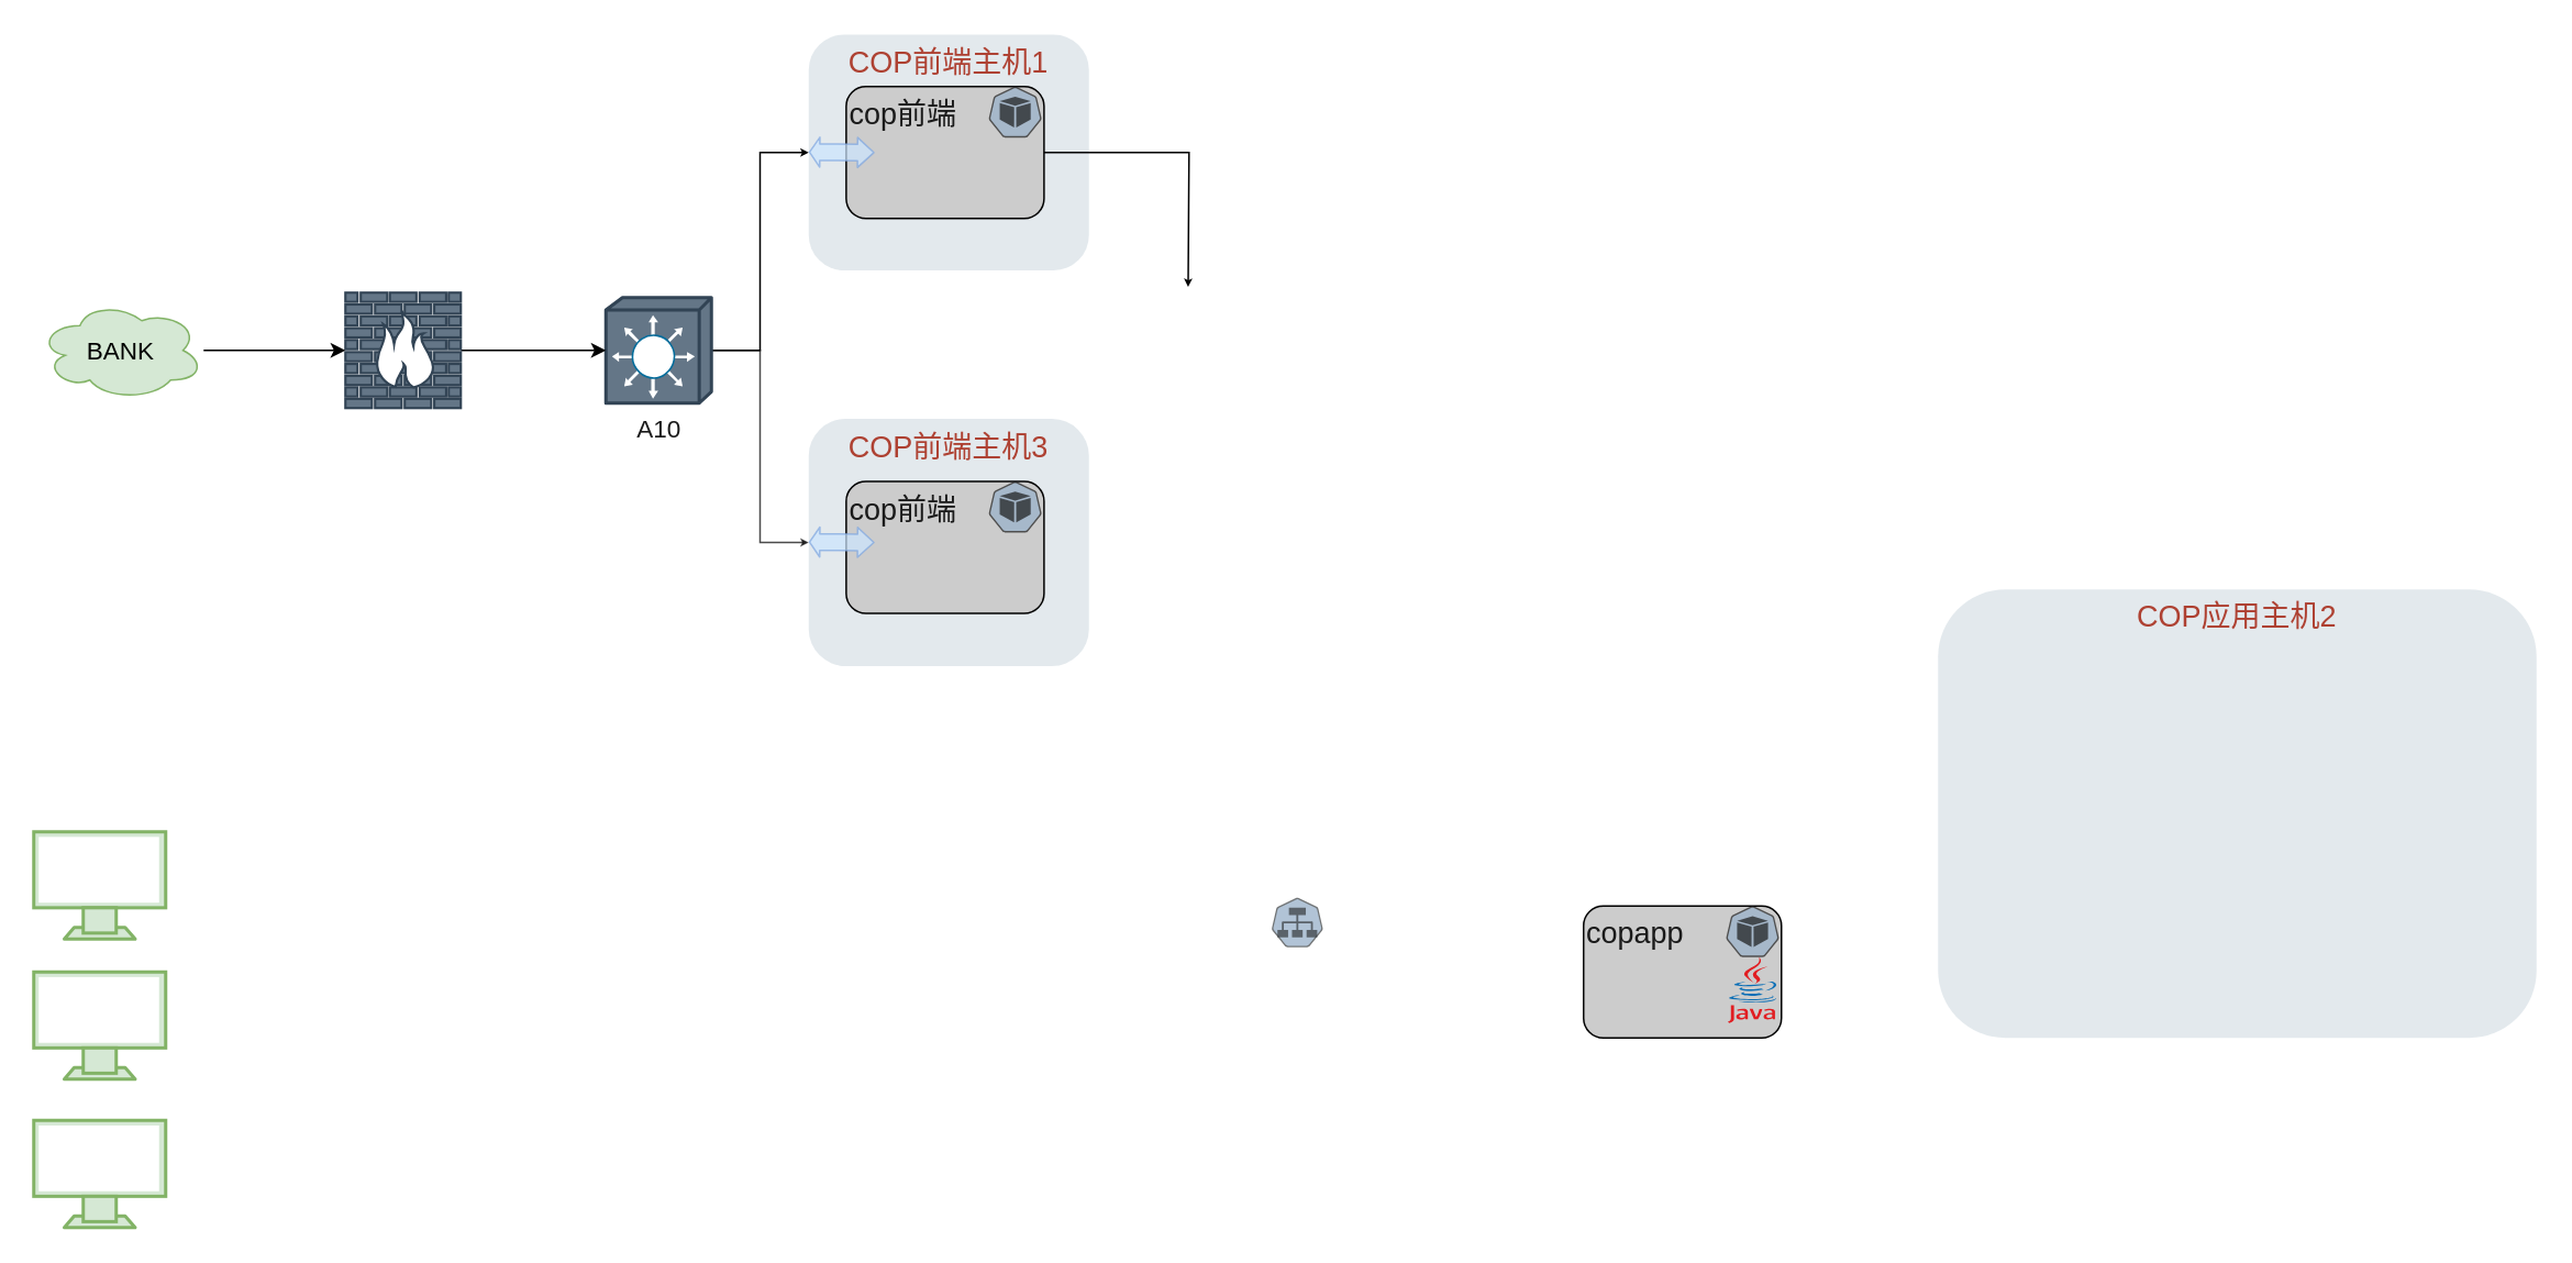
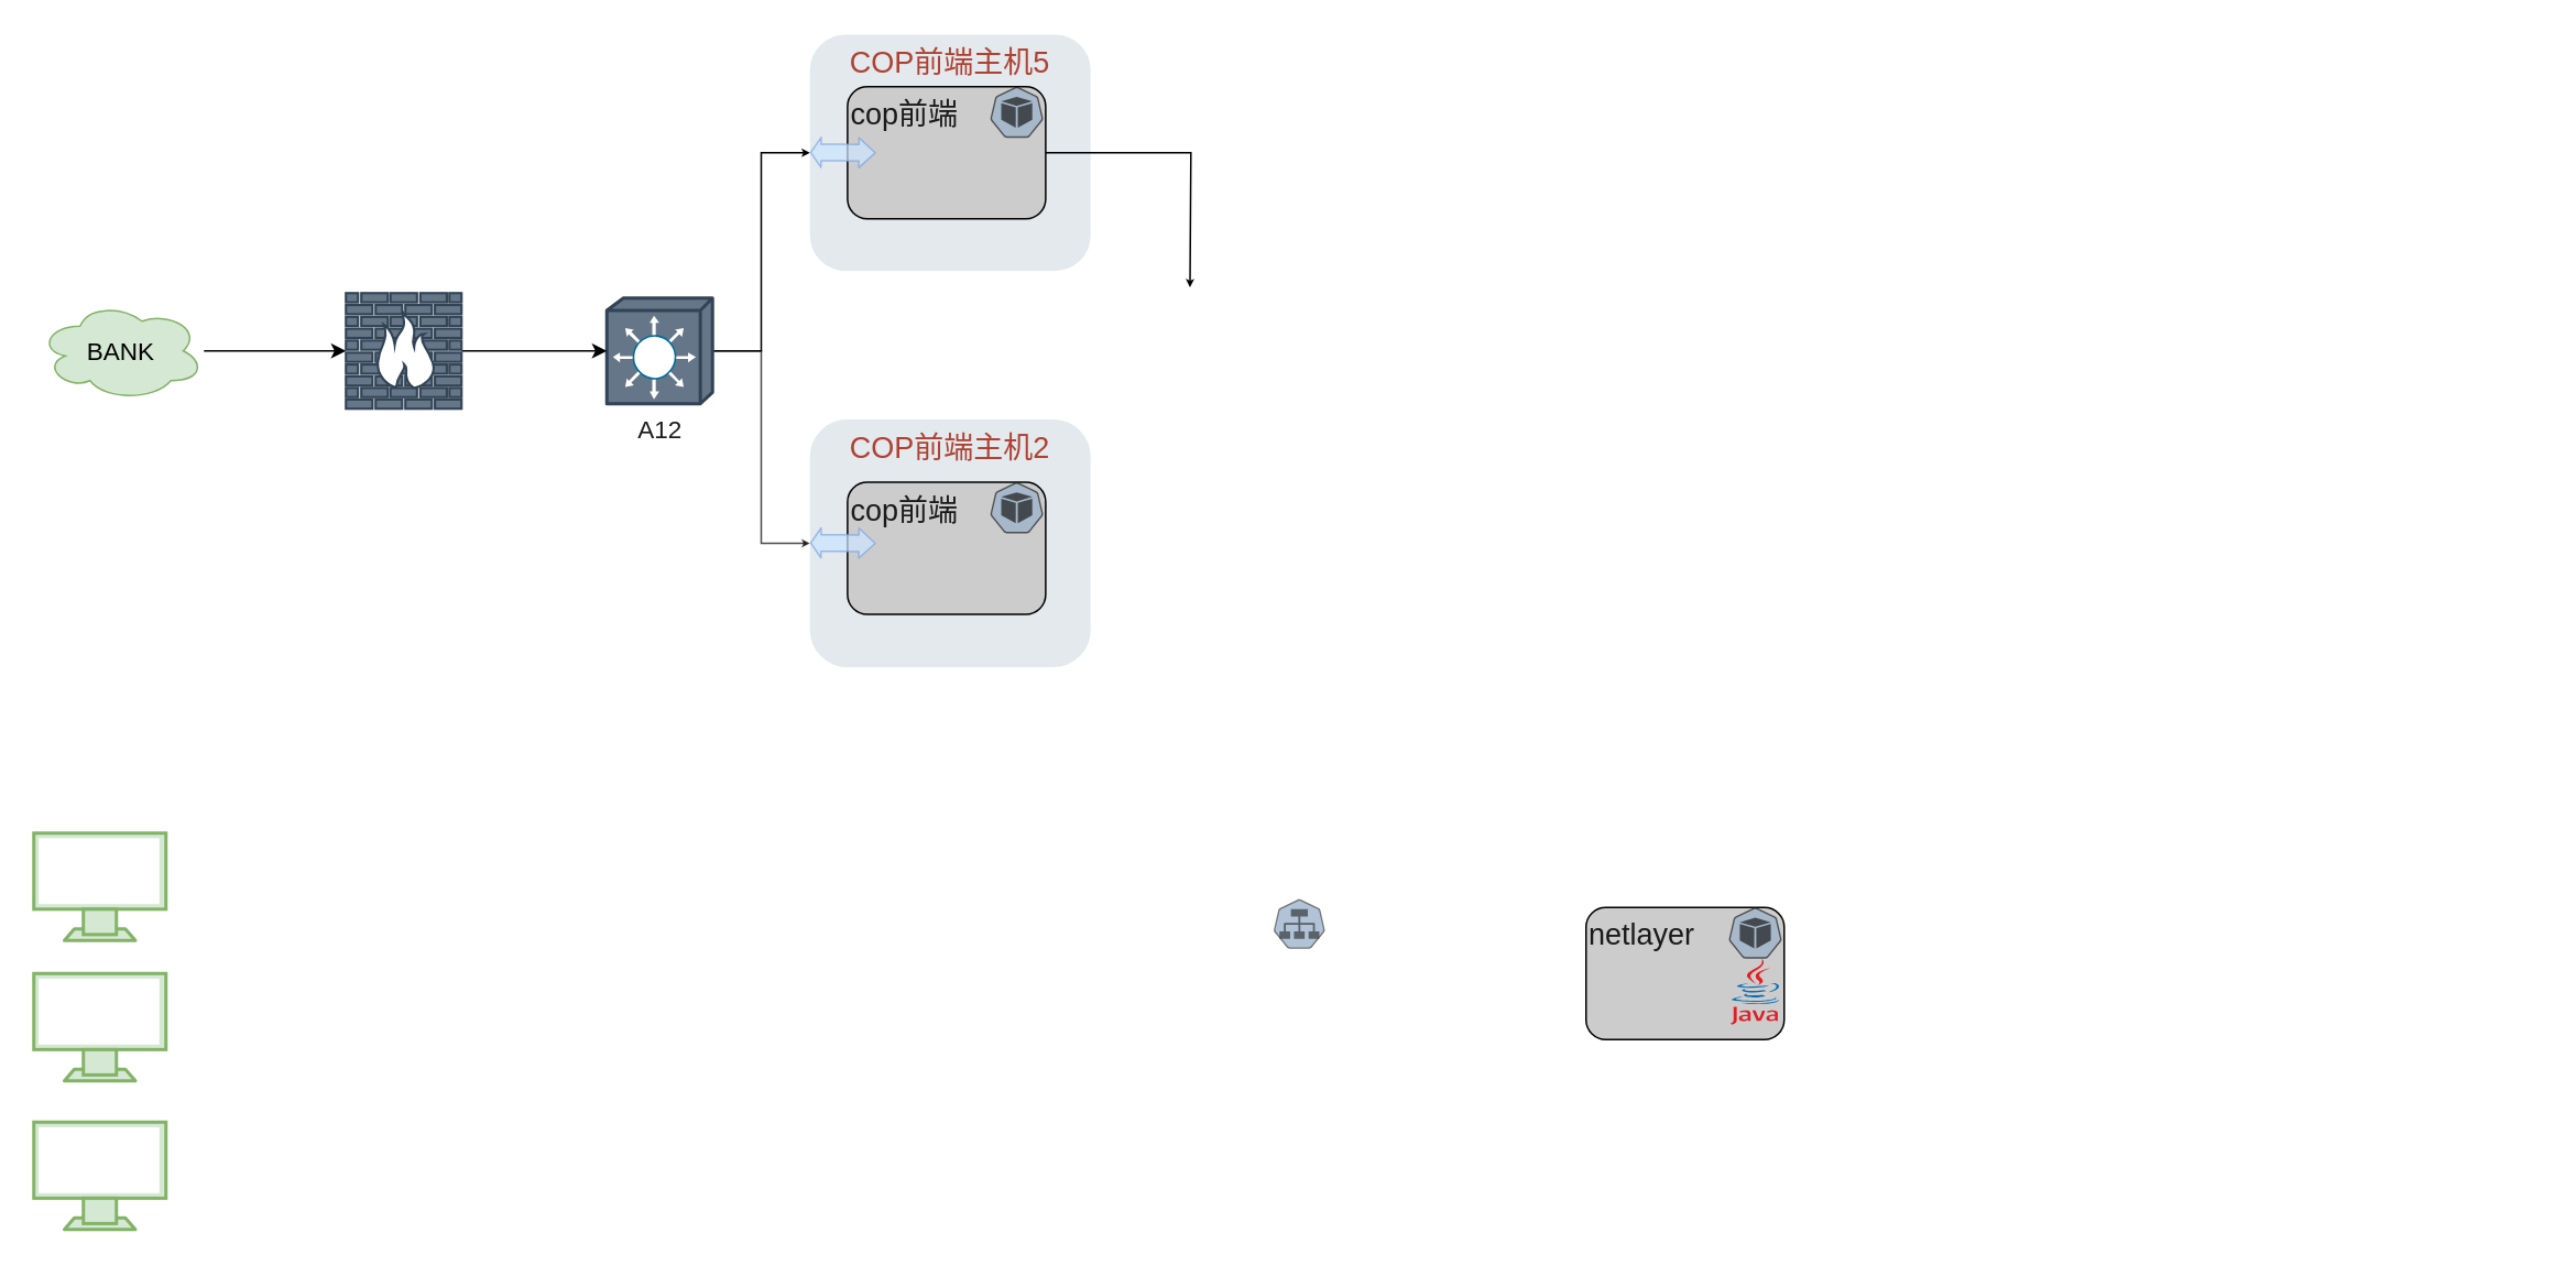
  <mxCell id="0" />
  <mxCell id="1" value="netlayer1" parent="0" />
- <mxCell id="2" value="COP前端主机1" style="rounded=1;whiteSpace=wrap;html=1;shadow=0;strokeColor=none;fillColor=#BAC8D3;gradientColor=none;fontSize=18;fontColor=#AE4132;verticalAlign=top;fontStyle=0;opacity=40;strokeWidth=3;" parent="1" vertex="1"><mxGeometry x="490" y="20.5" width="170" height="143" as="geometry" /></mxCell>
+ <mxCell id="2" value="COP前端主机5" style="rounded=1;whiteSpace=wrap;html=1;shadow=0;strokeColor=none;fillColor=#BAC8D3;gradientColor=none;fontSize=18;fontColor=#AE4132;verticalAlign=top;fontStyle=0;opacity=40;strokeWidth=3;" parent="1" vertex="1"><mxGeometry x="490" y="20.5" width="170" height="143" as="geometry" /></mxCell>
  <mxCell id="3" value="" style="verticalAlign=top;verticalLabelPosition=bottom;labelPosition=center;align=center;html=1;outlineConnect=0;fillColor=#d5e8d4;strokeColor=#82b366;gradientDirection=north;strokeWidth=2;shape=mxgraph.networks.monitor;" parent="1" vertex="1"><mxGeometry x="20" y="589" width="80" height="65" as="geometry" /></mxCell>
  <mxCell id="4" style="edgeStyle=orthogonalEdgeStyle;rounded=0;orthogonalLoop=1;jettySize=auto;html=1;entryX=0;entryY=0.5;entryDx=0;entryDy=0;fontSize=18;fontColor=#99FF99;startArrow=none;startFill=0;endArrow=classic;endFill=1;startSize=2;endSize=2;strokeWidth=1;" parent="1" source="6" target="2" edge="1"><mxGeometry relative="1" as="geometry" /></mxCell>
  <mxCell id="5" style="edgeStyle=orthogonalEdgeStyle;rounded=0;orthogonalLoop=1;jettySize=auto;html=1;entryX=0;entryY=0.5;entryDx=0;entryDy=0;fontSize=18;fontColor=#99FF99;startArrow=none;startFill=0;endArrow=classic;endFill=1;startSize=2;endSize=2;strokeColor=#000000;strokeWidth=1;fillColor=default;opacity=70;" parent="1" source="6" target="14" edge="1"><mxGeometry relative="1" as="geometry" /></mxCell>
- <mxCell id="6" value="A10" style="shape=mxgraph.cisco.switches.layer_3_switch;sketch=0;html=1;pointerEvents=1;dashed=0;fillColor=#647687;strokeColor=#314354;strokeWidth=2;verticalLabelPosition=bottom;verticalAlign=top;align=center;outlineConnect=0;fontSize=15;fontColor=#1A1A1A;" parent="1" vertex="1"><mxGeometry x="367" y="180" width="64" height="64" as="geometry" /></mxCell>
+ <mxCell id="6" value="A12" style="shape=mxgraph.cisco.switches.layer_3_switch;sketch=0;html=1;pointerEvents=1;dashed=0;fillColor=#647687;strokeColor=#314354;strokeWidth=2;verticalLabelPosition=bottom;verticalAlign=top;align=center;outlineConnect=0;fontSize=15;fontColor=#1A1A1A;" parent="1" vertex="1"><mxGeometry x="367" y="180" width="64" height="64" as="geometry" /></mxCell>
  <mxCell id="7" value="" style="verticalAlign=top;verticalLabelPosition=bottom;labelPosition=center;align=center;html=1;outlineConnect=0;fillColor=#d5e8d4;strokeColor=#82b366;gradientDirection=north;strokeWidth=2;shape=mxgraph.networks.monitor;" parent="1" vertex="1"><mxGeometry x="20" y="504" width="80" height="65" as="geometry" /></mxCell>
  <mxCell id="8" value="" style="verticalAlign=top;verticalLabelPosition=bottom;labelPosition=center;align=center;html=1;outlineConnect=0;fillColor=#d5e8d4;strokeColor=#82b366;gradientDirection=north;strokeWidth=2;shape=mxgraph.networks.monitor;" parent="1" vertex="1"><mxGeometry x="20" y="679" width="80" height="65" as="geometry" /></mxCell>
  <mxCell id="9" style="edgeStyle=orthogonalEdgeStyle;rounded=0;orthogonalLoop=1;jettySize=auto;html=1;fontSize=15;startArrow=none;" parent="1" source="11" target="6" edge="1"><mxGeometry relative="1" as="geometry" /></mxCell>
  <mxCell id="10" value="BANK" style="ellipse;shape=cloud;whiteSpace=wrap;html=1;align=center;fontSize=15;fillColor=#d5e8d4;strokeColor=#82b366;" parent="1" vertex="1"><mxGeometry x="23" y="182" width="100" height="60" as="geometry" /></mxCell>
  <mxCell id="11" value="" style="verticalAlign=top;verticalLabelPosition=bottom;labelPosition=center;align=center;html=1;outlineConnect=0;fillColor=#647687;strokeColor=#314354;gradientDirection=north;strokeWidth=2;shape=mxgraph.networks.firewall;fontSize=15;fontColor=#ffffff;" parent="1" vertex="1"><mxGeometry x="209" y="177" width="70" height="70" as="geometry" /></mxCell>
  <mxCell id="12" value="" style="edgeStyle=orthogonalEdgeStyle;rounded=0;orthogonalLoop=1;jettySize=auto;html=1;fontSize=15;endArrow=classic;strokeWidth=1;startArrow=none;startFill=0;endFill=1;entryX=0;entryY=0.5;entryDx=0;entryDy=0;entryPerimeter=0;" parent="1" source="10" target="11" edge="1"><mxGeometry relative="1" as="geometry"><mxPoint x="180" y="212" as="sourcePoint" /><mxPoint x="184" y="141" as="targetPoint" /></mxGeometry></mxCell>
  <mxCell id="13" value="" style="sketch=0;html=1;dashed=0;whitespace=wrap;fillColor=#cce5ff;strokeColor=#36393d;points=[[0.005,0.63,0],[0.1,0.2,0],[0.9,0.2,0],[0.5,0,0],[0.995,0.63,0],[0.72,0.99,0],[0.5,1,0],[0.28,0.99,0]];shape=mxgraph.kubernetes.icon;prIcon=svc;rounded=0;fontSize=15;align=left;verticalAlign=top;opacity=70;" parent="1" vertex="1"><mxGeometry x="762.76" y="544" width="47.24" height="30" as="geometry" /></mxCell>
- <mxCell id="14" value="COP前端主机3" style="rounded=1;whiteSpace=wrap;html=1;shadow=0;strokeColor=none;fillColor=#BAC8D3;gradientColor=none;fontSize=18;fontColor=#AE4132;verticalAlign=top;fontStyle=0;opacity=40;strokeWidth=3;" parent="1" vertex="1"><mxGeometry x="490" y="253.5" width="170" height="150" as="geometry" /></mxCell>
+ <mxCell id="14" value="COP前端主机2" style="rounded=1;whiteSpace=wrap;html=1;shadow=0;strokeColor=none;fillColor=#BAC8D3;gradientColor=none;fontSize=18;fontColor=#AE4132;verticalAlign=top;fontStyle=0;opacity=40;strokeWidth=3;" parent="1" vertex="1"><mxGeometry x="490" y="253.5" width="170" height="150" as="geometry" /></mxCell>
  <mxCell id="15" style="edgeStyle=orthogonalEdgeStyle;rounded=0;orthogonalLoop=1;jettySize=auto;html=1;fontSize=18;fontColor=#99FF99;startArrow=none;startFill=0;endArrow=classic;endFill=1;startSize=2;endSize=2;strokeWidth=1;" parent="1" source="16" edge="1"><mxGeometry relative="1" as="geometry"><mxPoint x="720.155" y="173.5" as="targetPoint" /></mxGeometry></mxCell>
  <mxCell id="16" value="&lt;font color=&quot;#1a1a1a&quot;&gt;cop前端&lt;/font&gt;" style="rounded=1;whiteSpace=wrap;html=1;fontSize=18;fontColor=#99FF99;strokeColor=default;strokeWidth=1;fillColor=#CCCCCC;gradientColor=none;align=left;verticalAlign=top;" parent="1" vertex="1"><mxGeometry x="512.76" y="52" width="120" height="80" as="geometry" /></mxCell>
  <mxCell id="17" value="" style="shape=image;html=1;verticalAlign=top;verticalLabelPosition=bottom;labelBackgroundColor=#ffffff;imageAspect=0;aspect=fixed;image=https://cdn4.iconfinder.com/data/icons/logos-brands-5/24/nginx-128.png;rounded=1;fontSize=18;fontColor=#1A1A1A;strokeColor=default;strokeWidth=1;fillColor=#CCCCCC;gradientColor=none;opacity=50;" parent="1" vertex="1"><mxGeometry x="597.754" y="82.969" width="35" height="35" as="geometry" /></mxCell>
  <mxCell id="18" value="" style="sketch=0;html=1;dashed=0;whitespace=wrap;fillColor=#cce5ff;strokeColor=#1A1A1A;points=[[0.005,0.63,0],[0.1,0.2,0],[0.9,0.2,0],[0.5,0,0],[0.995,0.63,0],[0.72,0.99,0],[0.5,1,0],[0.28,0.99,0]];shape=mxgraph.kubernetes.icon;prIcon=pod;fontSize=15;verticalAlign=top;opacity=70;" parent="1" vertex="1"><mxGeometry x="593.27" y="51.996" width="43.97" height="30.975" as="geometry" /></mxCell>
  <mxCell id="19" value="" style="shape=flexArrow;endArrow=classic;startArrow=classic;html=1;fontSize=18;fontColor=#99FF99;strokeWidth=1;endSize=2.957;startSize=1.747;endWidth=7.161;startWidth=7.161;opacity=70;fillColor=#cce5ff;strokeColor=#7EA6E0;" parent="1" edge="1"><mxGeometry width="100" height="100" relative="1" as="geometry"><mxPoint x="490" y="91.76" as="sourcePoint" /><mxPoint x="530" y="92.05" as="targetPoint" /></mxGeometry></mxCell>
  <mxCell id="20" value="&lt;font color=&quot;#1a1a1a&quot;&gt;cop前端&lt;/font&gt;" style="rounded=1;whiteSpace=wrap;html=1;fontSize=18;fontColor=#99FF99;strokeColor=default;strokeWidth=1;fillColor=#CCCCCC;gradientColor=none;align=left;verticalAlign=top;" parent="1" vertex="1"><mxGeometry x="512.76" y="291.5" width="120" height="80" as="geometry" /></mxCell>
  <mxCell id="21" value="" style="shape=image;html=1;verticalAlign=top;verticalLabelPosition=bottom;labelBackgroundColor=#ffffff;imageAspect=0;aspect=fixed;image=https://cdn4.iconfinder.com/data/icons/logos-brands-5/24/nginx-128.png;rounded=1;fontSize=18;fontColor=#1A1A1A;strokeColor=default;strokeWidth=1;fillColor=#CCCCCC;gradientColor=none;opacity=50;" parent="1" vertex="1"><mxGeometry x="597.754" y="322.469" width="35" height="35" as="geometry" /></mxCell>
  <mxCell id="22" value="" style="sketch=0;html=1;dashed=0;whitespace=wrap;fillColor=#cce5ff;strokeColor=#1A1A1A;points=[[0.005,0.63,0],[0.1,0.2,0],[0.9,0.2,0],[0.5,0,0],[0.995,0.63,0],[0.72,0.99,0],[0.5,1,0],[0.28,0.99,0]];shape=mxgraph.kubernetes.icon;prIcon=pod;fontSize=15;verticalAlign=top;opacity=70;" parent="1" vertex="1"><mxGeometry x="593.27" y="291.496" width="43.97" height="30.975" as="geometry" /></mxCell>
  <mxCell id="23" value="" style="shape=flexArrow;endArrow=classic;startArrow=classic;html=1;fontSize=18;fontColor=#99FF99;strokeWidth=1;endSize=2.957;startSize=1.747;endWidth=7.161;startWidth=7.161;opacity=70;fillColor=#cce5ff;strokeColor=#7EA6E0;" parent="1" edge="1"><mxGeometry width="100" height="100" relative="1" as="geometry"><mxPoint x="490" y="328.21" as="sourcePoint" /><mxPoint x="530" y="328.5" as="targetPoint" /></mxGeometry></mxCell>
- <mxCell id="24" value="COP应用主机2" style="rounded=1;whiteSpace=wrap;html=1;shadow=0;strokeColor=none;fillColor=#BAC8D3;gradientColor=none;fontSize=18;fontColor=#AE4132;verticalAlign=top;fontStyle=0;opacity=40;strokeWidth=3;" parent="1" vertex="1"><mxGeometry x="1175" y="357" width="363" height="272" as="geometry" /></mxCell>
  <mxCell id="25" value="" style="group" parent="1" vertex="1" connectable="0"><mxGeometry x="960" y="549" width="124.48" height="80.004" as="geometry" /></mxCell>
- <mxCell id="26" value="&lt;font color=&quot;#1a1a1a&quot;&gt;copapp&lt;/font&gt;" style="rounded=1;whiteSpace=wrap;html=1;fontSize=18;fontColor=#99FF99;strokeColor=default;strokeWidth=1;fillColor=#CCCCCC;gradientColor=none;align=left;verticalAlign=top;" parent="25" vertex="1"><mxGeometry y="0.004" width="120" height="80" as="geometry" /></mxCell>
+ <mxCell id="26" value="&lt;font color=&quot;#1a1a1a&quot;&gt;netlayer&lt;/font&gt;" style="rounded=1;whiteSpace=wrap;html=1;fontSize=18;fontColor=#99FF99;strokeColor=default;strokeWidth=1;fillColor=#CCCCCC;gradientColor=none;align=left;verticalAlign=top;" parent="25" vertex="1"><mxGeometry y="0.004" width="120" height="80" as="geometry" /></mxCell>
  <mxCell id="27" value="" style="sketch=0;html=1;dashed=0;whitespace=wrap;fillColor=#cce5ff;strokeColor=#1A1A1A;points=[[0.005,0.63,0],[0.1,0.2,0],[0.9,0.2,0],[0.5,0,0],[0.995,0.63,0],[0.72,0.99,0],[0.5,1,0],[0.28,0.99,0]];shape=mxgraph.kubernetes.icon;prIcon=pod;fontSize=15;verticalAlign=top;opacity=70;" parent="25" vertex="1"><mxGeometry x="80.51" width="43.97" height="30.975" as="geometry" /></mxCell>
  <mxCell id="28" value="" style="dashed=0;outlineConnect=0;html=1;align=center;labelPosition=center;verticalLabelPosition=bottom;verticalAlign=top;shape=mxgraph.weblogos.java;rounded=1;shadow=0;fontSize=18;fontColor=#99FF99;strokeColor=default;strokeWidth=1;fillColor=none;gradientColor=none;" parent="25" vertex="1"><mxGeometry x="87.5" y="30.97" width="30" height="40" as="geometry" /></mxCell>
